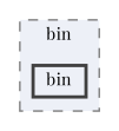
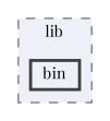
  digraph {
    compound=true
    rankdir=LR
    fontname="Playfair Display"
    n1 [color=grey25 fillcolor="#edf0f7" fontname="Playfair Display" fontsize=10 height=0.2 label=bin shape=box style="filled,bold" width=0.4]
    subgraph cluster_1 {
      bgcolor="#edf0f7"
      fontsize=10
-     label=bin
+     label=lib
      pencolor=grey50
      style="filled,dashed"
      n1
    }
  }
